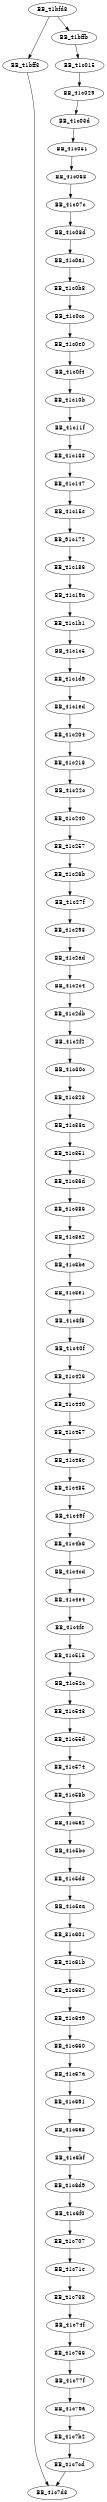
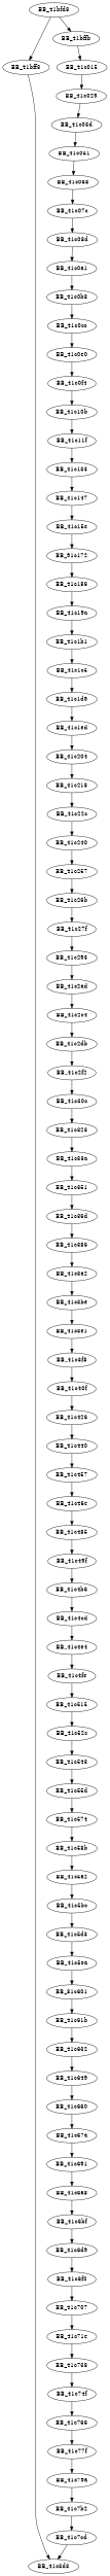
  digraph {
    BB_41bfd8
    BB_41bff3
    BB_41bffb
-   BB_41c7d3
+   BB_41c7d3 [label=BB_41c3d3]
    BB_41c015
    BB_41c029
    BB_41c03d
    BB_41c051
    BB_41c068
    BB_41c07c
    BB_41c08d
    BB_41c0a1
    BB_41c0b8
    BB_41c0cc
    BB_41c0e0
    BB_41c0f4
    BB_41c10b
    BB_41c11f
    BB_41c133
    BB_41c147
    BB_41c15e
    n22 [label=BB_91c172]
    BB_41c186
    BB_41c19a
    BB_41c1b1
    BB_41c1c5
    BB_41c1d9
    BB_41c1ed
    BB_41c204
    BB_41c218
    BB_41c22c
    BB_41c240
    BB_41c257
    BB_41c26b
    BB_41c27f
    BB_41c293
    BB_41c2ad
    BB_41c2c4
    BB_41c2db
    BB_41c2f2
    BB_41c30c
    BB_41c323
    BB_41c33a
    BB_41c351
    BB_41c36d
    BB_41c386
    BB_41c3a2
    BB_41c3be
    BB_41c3e1
    BB_41c3f8
    BB_41c40f
    BB_41c426
    BB_41c440
    BB_41c457
    BB_41c46e
    BB_41c485
    BB_41c49f
    BB_41c4b6
    BB_41c4cd
    BB_41c4e4
    BB_41c4fe
    BB_41c515
    BB_41c52c
    BB_41c543
    BB_41c55d
    BB_41c574
    BB_41c58b
    BB_41c5a2
    BB_41c5bc
    BB_41c5d3
    BB_41c5ea
    n72 [label=BB_81c601]
    BB_41c61b
    BB_41c632
    BB_41c649
    BB_41c660
    BB_41c67a
    BB_41c691
    BB_41c6a8
    BB_41c6bf
    BB_41c6d9
    BB_41c6f0
    BB_41c707
    BB_41c71e
    BB_41c738
    BB_41c74f
    BB_41c766
    BB_41c77f
    BB_41c79a
    BB_41c7b2
    BB_41c7cd
    BB_41bfd8 -> BB_41bff3
    BB_41bfd8 -> BB_41bffb
    BB_41bff3 -> BB_41c7d3
    BB_41bffb -> BB_41c015
    BB_41c015 -> BB_41c029
    BB_41c029 -> BB_41c03d
    BB_41c03d -> BB_41c051
    BB_41c051 -> BB_41c068
    BB_41c068 -> BB_41c07c
    BB_41c07c -> BB_41c08d
    BB_41c08d -> BB_41c0a1
    BB_41c0a1 -> BB_41c0b8
    BB_41c0b8 -> BB_41c0cc
    BB_41c0cc -> BB_41c0e0
    BB_41c0e0 -> BB_41c0f4
    BB_41c0f4 -> BB_41c10b
    BB_41c10b -> BB_41c11f
    BB_41c11f -> BB_41c133
    BB_41c133 -> BB_41c147
    BB_41c147 -> BB_41c15e
    BB_41c15e -> n22
    n22 -> BB_41c186
    BB_41c186 -> BB_41c19a
    BB_41c19a -> BB_41c1b1
    BB_41c1b1 -> BB_41c1c5
    BB_41c1c5 -> BB_41c1d9
    BB_41c1d9 -> BB_41c1ed
    BB_41c1ed -> BB_41c204
    BB_41c204 -> BB_41c218
    BB_41c218 -> BB_41c22c
    BB_41c22c -> BB_41c240
    BB_41c240 -> BB_41c257
    BB_41c257 -> BB_41c26b
    BB_41c26b -> BB_41c27f
    BB_41c27f -> BB_41c293
    BB_41c293 -> BB_41c2ad
    BB_41c2ad -> BB_41c2c4
    BB_41c2c4 -> BB_41c2db
    BB_41c2db -> BB_41c2f2
    BB_41c2f2 -> BB_41c30c
    BB_41c30c -> BB_41c323
    BB_41c323 -> BB_41c33a
    BB_41c33a -> BB_41c351
    BB_41c351 -> BB_41c36d
    BB_41c36d -> BB_41c386
    BB_41c386 -> BB_41c3a2
    BB_41c3a2 -> BB_41c3be
    BB_41c3be -> BB_41c3e1
    BB_41c3e1 -> BB_41c3f8
    BB_41c3f8 -> BB_41c40f
    BB_41c40f -> BB_41c426
    BB_41c426 -> BB_41c440
    BB_41c440 -> BB_41c457
    BB_41c457 -> BB_41c46e
    BB_41c46e -> BB_41c485
    BB_41c485 -> BB_41c49f
    BB_41c49f -> BB_41c4b6
    BB_41c4b6 -> BB_41c4cd
    BB_41c4cd -> BB_41c4e4
    BB_41c4e4 -> BB_41c4fe
    BB_41c4fe -> BB_41c515
    BB_41c515 -> BB_41c52c
    BB_41c52c -> BB_41c543
    BB_41c543 -> BB_41c55d
    BB_41c55d -> BB_41c574
    BB_41c574 -> BB_41c58b
    BB_41c58b -> BB_41c5a2
    BB_41c5a2 -> BB_41c5bc
    BB_41c5bc -> BB_41c5d3
    BB_41c5d3 -> BB_41c5ea
    BB_41c5ea -> n72
    n72 -> BB_41c61b
    BB_41c61b -> BB_41c632
    BB_41c632 -> BB_41c649
    BB_41c649 -> BB_41c660
    BB_41c660 -> BB_41c67a
    BB_41c67a -> BB_41c691
    BB_41c691 -> BB_41c6a8
    BB_41c6a8 -> BB_41c6bf
    BB_41c6bf -> BB_41c6d9
    BB_41c6d9 -> BB_41c6f0
    BB_41c6f0 -> BB_41c707
    BB_41c707 -> BB_41c71e
    BB_41c71e -> BB_41c738
    BB_41c738 -> BB_41c74f
    BB_41c74f -> BB_41c766
    BB_41c766 -> BB_41c77f
    BB_41c77f -> BB_41c79a
    BB_41c79a -> BB_41c7b2
    BB_41c7b2 -> BB_41c7cd
    BB_41c7cd -> BB_41c7d3
  }
